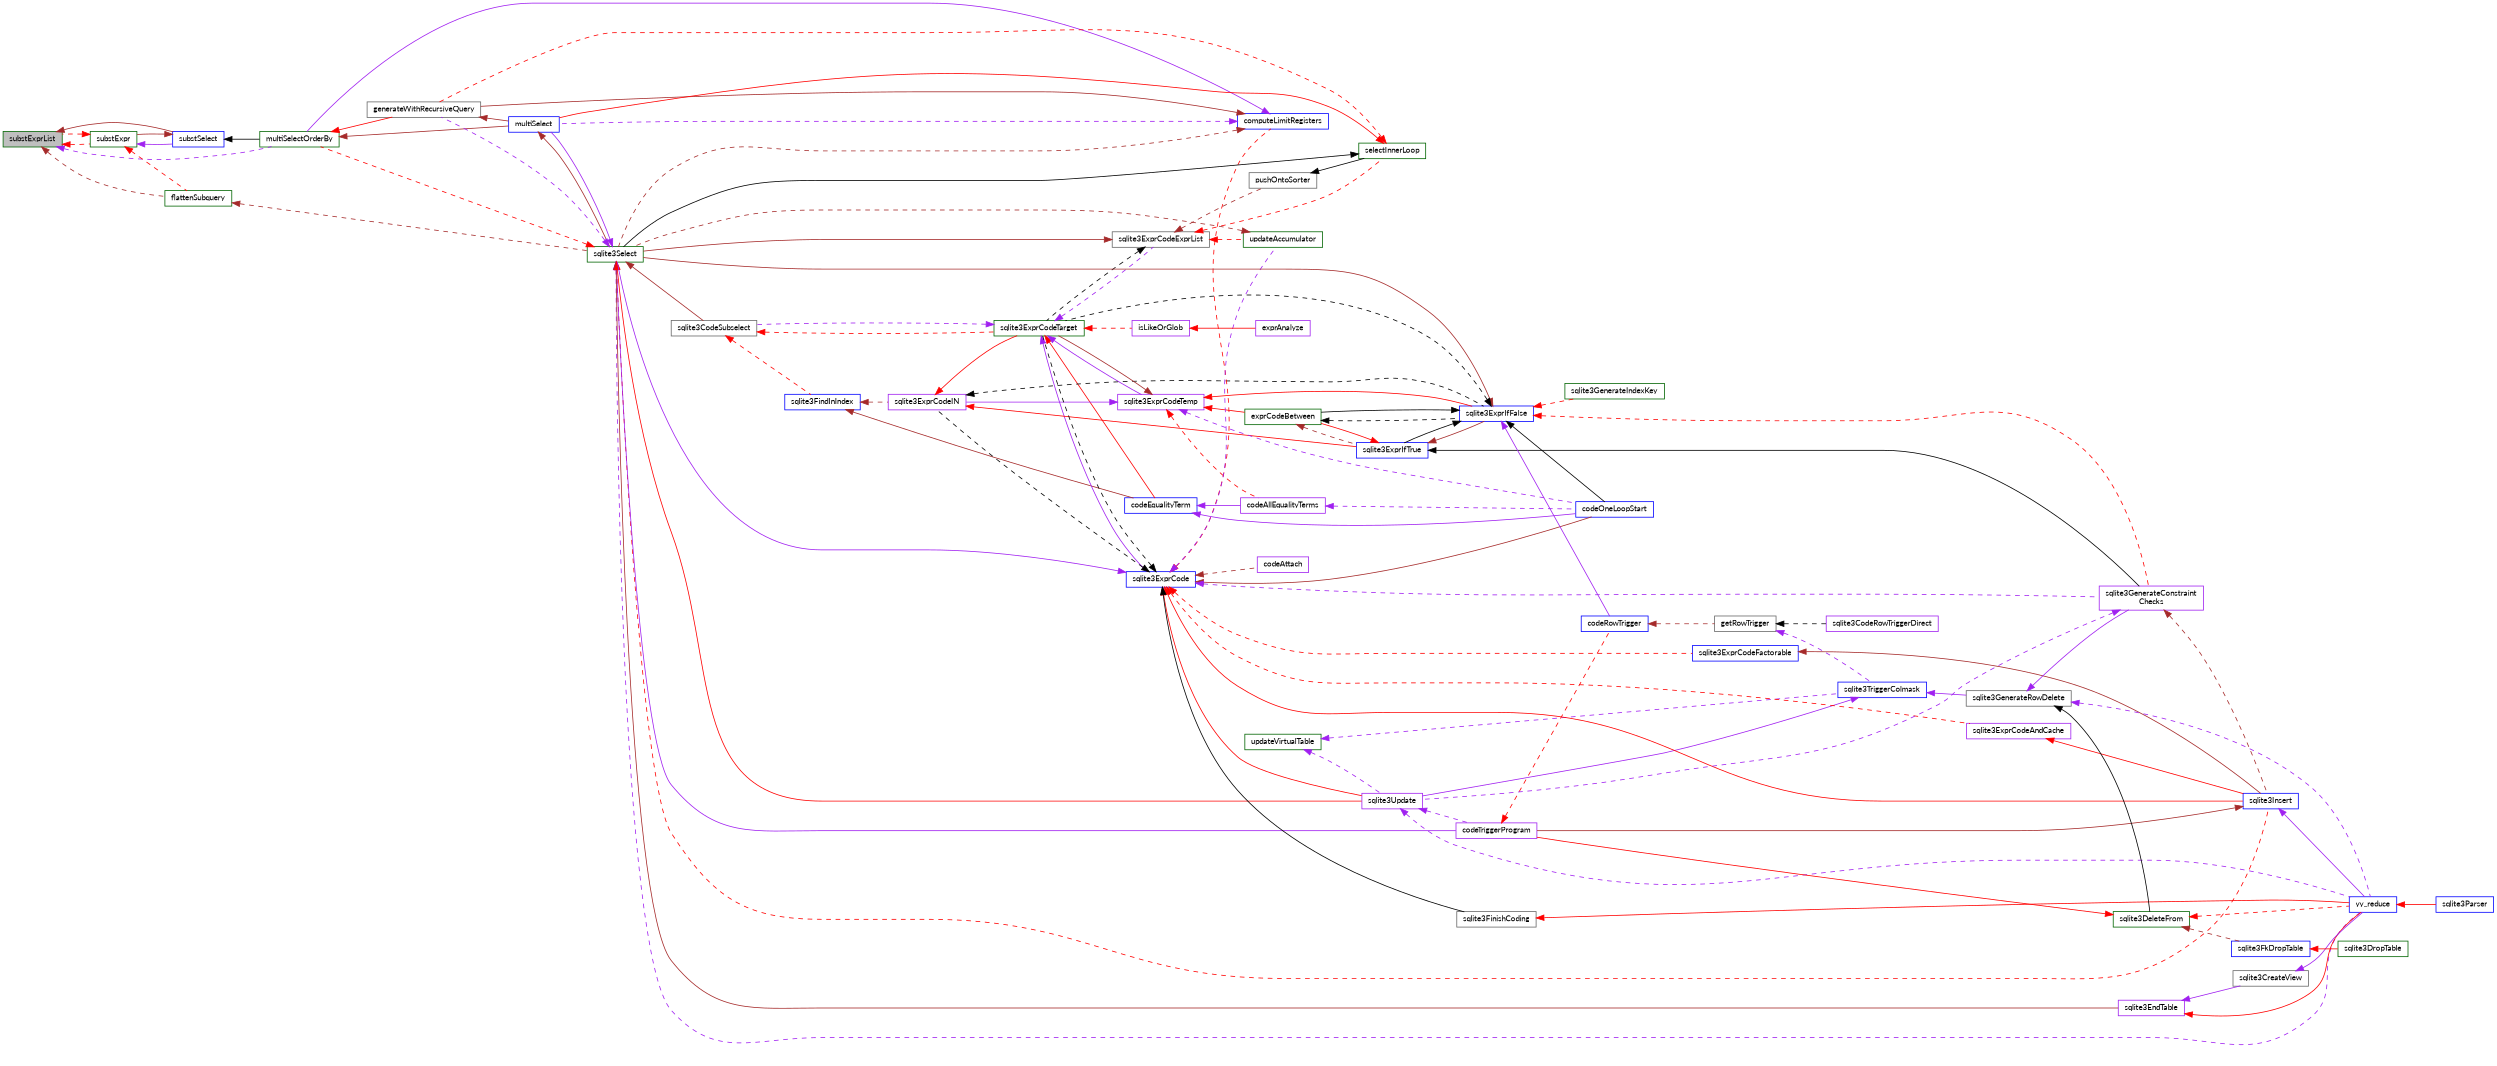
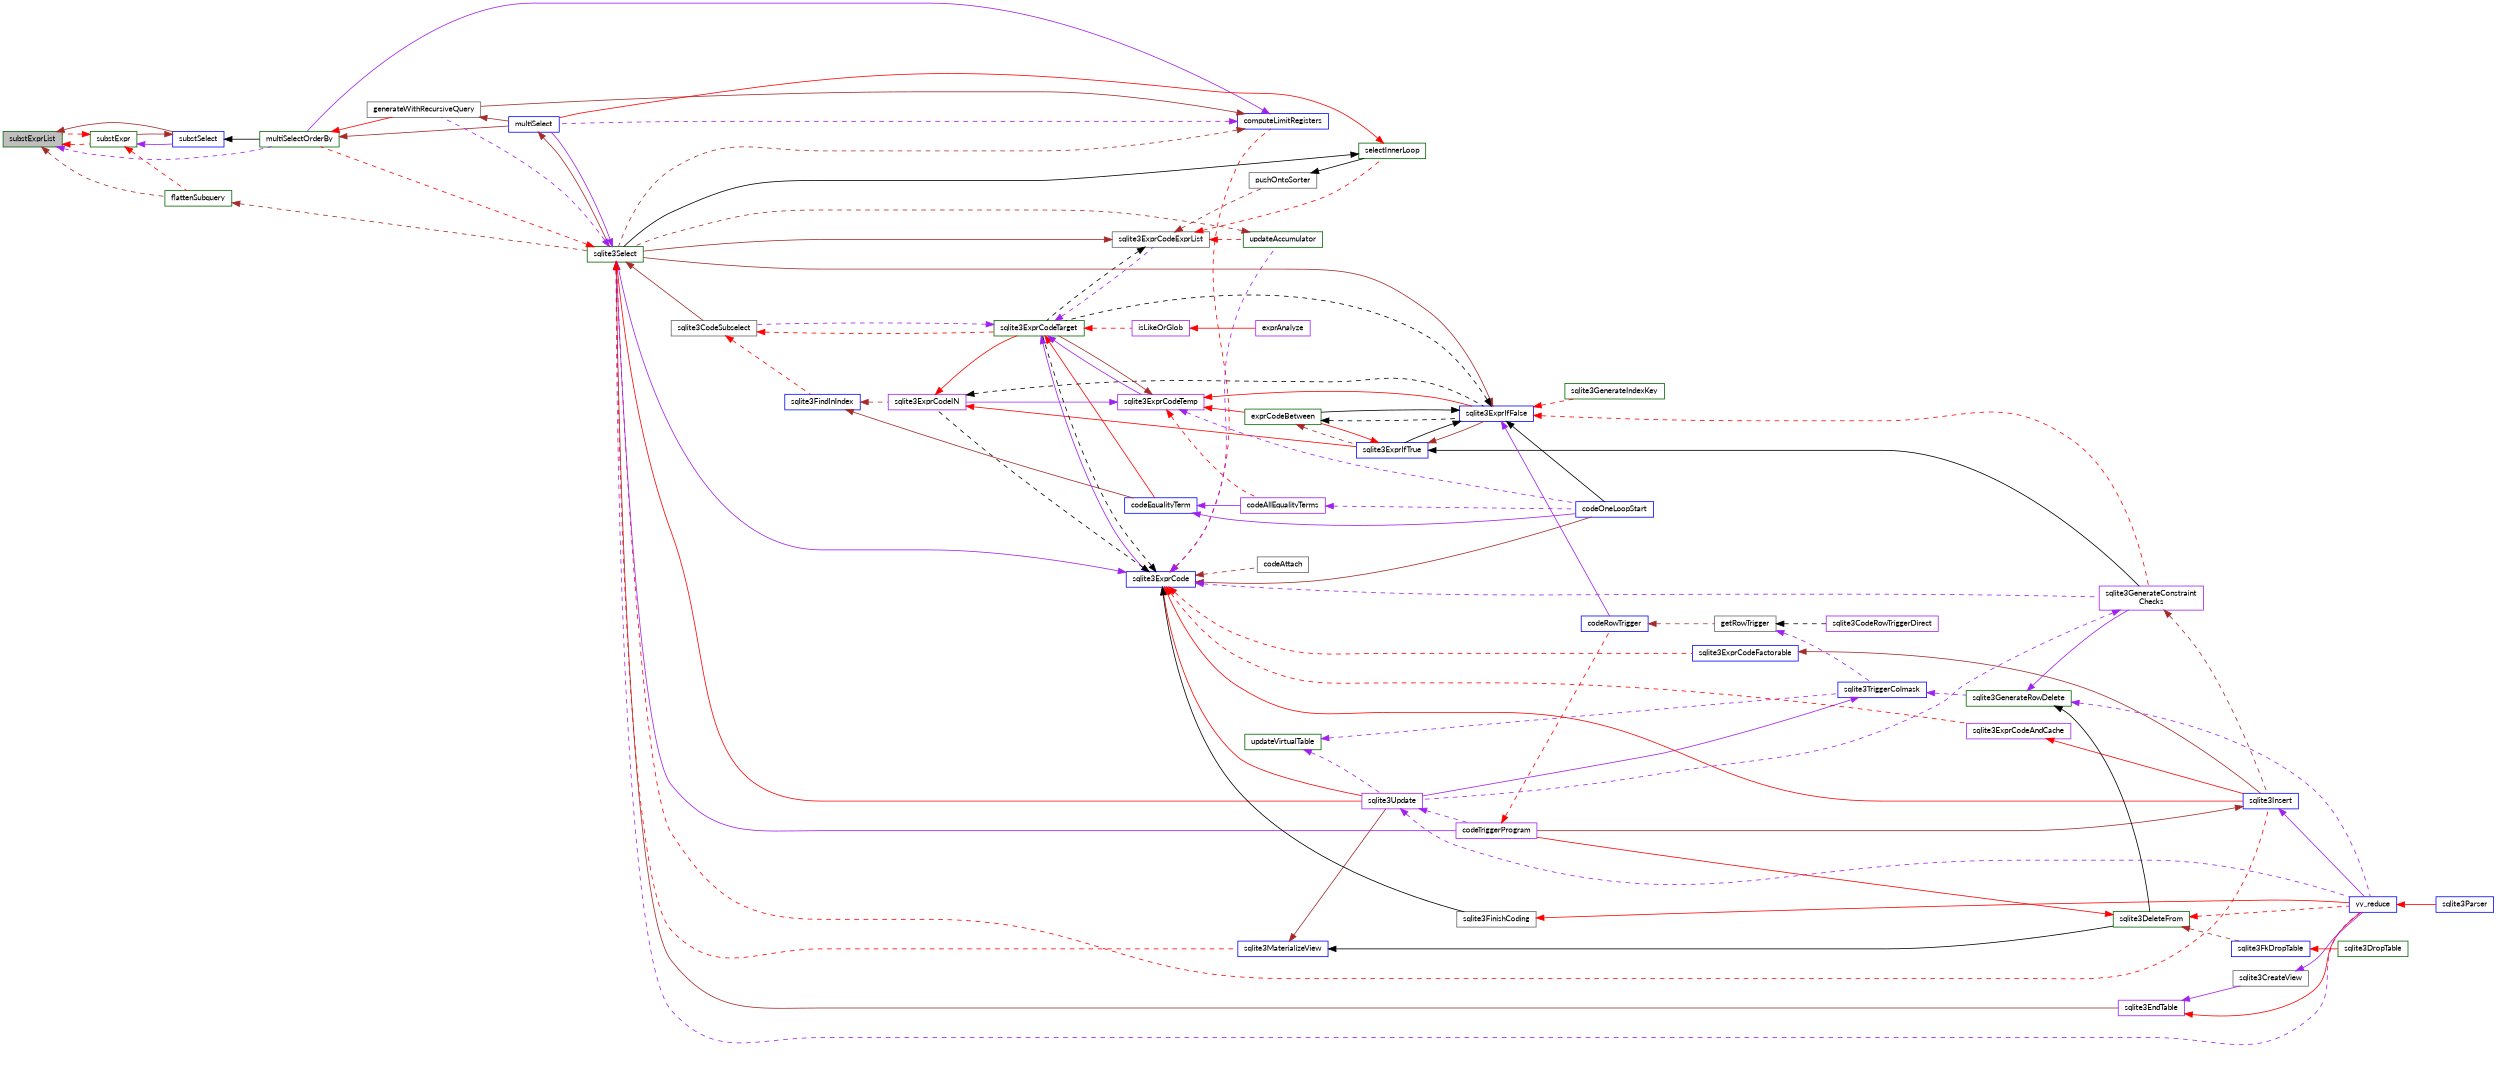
  digraph {
    fontname=Lato
    rankdir=LR
    node [color=blue fillcolor=white fontname=Lato fontsize=10 shape=record style=filled]
    edge [color=red dir=back fontname=Lato fontsize=10 labelfontname=FreeSans labelfontsize=10 style=solid]
    n1 [color=darkgreen fillcolor=grey75 fontcolor=black height=0.2 label=substExprList width=0.4]
    n2 [color=darkgreen height=0.2 label=multiSelectOrderBy width=0.4]
    n3 [color=darkgreen height=0.2 label=substExpr width=0.4]
    n4 [height=0.2 label=substSelect width=0.4]
    n5 [color=darkgreen height=0.2 label=flattenSubquery width=0.4]
    n6 [color=gray40 height=0.2 label=generateWithRecursiveQuery width=0.4]
    n7 [height=0.2 label=multiSelect width=0.4]
    n8 [color=darkgreen height=0.2 label=sqlite3Select width=0.4]
    n9 [color=gray40 height=0.2 label=sqlite3CodeSubselect width=0.4]
    n10 [height=0.2 label=sqlite3Insert width=0.4]
    n11 [color=purple height=0.2 label=codeTriggerProgram width=0.4]
    n12 [height=0.2 label=yy_reduce width=0.4]
    n13 [color=purple height=0.2 label=sqlite3EndTable width=0.4]
+   n14 [height=0.2 label=sqlite3MaterializeView width=0.4]
    n15 [color=purple height=0.2 label=sqlite3Update width=0.4]
    n16 [height=0.2 label=sqlite3FindInIndex width=0.4]
    n17 [color=darkgreen height=0.2 label=sqlite3ExprCodeTarget width=0.4]
    n18 [height=0.2 label=codeRowTrigger width=0.4]
    n19 [height=0.2 label=sqlite3Parser width=0.4]
    n20 [color=gray40 height=0.2 label=sqlite3CreateView width=0.4]
    n21 [color=darkgreen height=0.2 label=sqlite3DeleteFrom width=0.4]
    n22 [color=darkgreen height=0.2 label=updateVirtualTable width=0.4]
    n23 [height=0.2 label=sqlite3TriggerColmask width=0.4]
    n24 [color=purple height=0.2 label=sqlite3ExprCodeIN width=0.4]
    n25 [height=0.2 label=codeEqualityTerm width=0.4]
    n26 [color=purple height=0.2 label=sqlite3ExprCodeTemp width=0.4]
    n27 [height=0.2 label=sqlite3ExprCode width=0.4]
    n28 [color=gray40 height=0.2 label=sqlite3ExprCodeExprList width=0.4]
    n29 [color=purple height=0.2 label=isLikeOrGlob width=0.4]
    n30 [height=0.2 label=sqlite3ExprIfTrue width=0.4]
    n31 [height=0.2 label=sqlite3ExprIfFalse width=0.4]
    n32 [height=0.2 label=codeOneLoopStart width=0.4]
    n33 [color=purple height=0.2 label=codeAllEqualityTerms width=0.4]
    n34 [color=darkgreen height=0.2 label=exprCodeBetween width=0.4]
    n35 [color=purple height=0.2 label="sqlite3GenerateConstraint\lChecks" width=0.4]
    n36 [color=darkgreen height=0.2 label=sqlite3GenerateIndexKey width=0.4]
    n37 [height=0.2 label=sqlite3ExprCodeFactorable width=0.4]
    n38 [color=purple height=0.2 label=sqlite3ExprCodeAndCache width=0.4]
-   n39 [color=purple height=0.2 label=codeAttach width=0.4]
+   n39 [color=gray40 height=0.2 label=codeAttach width=0.4]
    n40 [color=gray40 height=0.2 label=sqlite3FinishCoding width=0.4]
    n41 [height=0.2 label=computeLimitRegisters width=0.4]
    n42 [color=darkgreen height=0.2 label=updateAccumulator width=0.4]
    n43 [color=gray40 height=0.2 label=pushOntoSorter width=0.4]
    n44 [color=darkgreen height=0.2 label=selectInnerLoop width=0.4]
    n45 [color=purple height=0.2 label=exprAnalyze width=0.4]
    n46 [color=gray40 height=0.2 label=getRowTrigger width=0.4]
    n47 [color=purple height=0.2 label=sqlite3CodeRowTriggerDirect width=0.4]
-   n48 [color=gray40 height=0.2 label=sqlite3GenerateRowDelete width=0.4]
+   n48 [color=darkgreen height=0.2 label=sqlite3GenerateRowDelete width=0.4]
    n49 [height=0.2 label=sqlite3FkDropTable width=0.4]
    n50 [color=darkgreen height=0.2 label=sqlite3DropTable width=0.4]
    n1 -> n2 [color=purple style=dashed]
    n1 -> n3 [style=dashed]
    n1 -> n4 [color=brown]
    n1 -> n5 [color=brown style=dashed]
    n2 -> n6
    n2 -> n7 [color=brown]
    n3 -> n1 [style=dashed]
    n3 -> n4 [color=purple]
    n3 -> n5 [style=dashed]
    n4 -> n2 [color=black]
    n4 -> n3 [color=brown]
    n5 -> n8 [color=brown style=dashed]
    n6 -> n7 [color=brown]
    n7 -> n8 [color=brown]
    n8 -> n2 [style=dashed]
    n8 -> n6 [color=purple style=dashed]
    n8 -> n7 [color=purple]
    n8 -> n9 [color=brown]
    n8 -> n10 [style=dashed]
    n8 -> n11 [color=purple]
    n8 -> n12 [color=purple style=dashed]
    n8 -> n13 [color=brown]
+   n8 -> n14 [style=dashed]
    n8 -> n15
    n9 -> n16 [style=dashed]
    n9 -> n17 [style=dashed]
    n10 -> n11 [color=brown]
    n10 -> n12 [color=purple]
    n11 -> n18 [style=dashed]
    n12 -> n19
    n13 -> n12
    n13 -> n20 [color=purple]
+   n14 -> n15 [color=brown]
+   n14 -> n21 [color=black]
    n15 -> n11 [color=purple style=dashed]
    n15 -> n12 [color=purple style=dashed]
    n16 -> n24 [color=brown style=dashed]
    n16 -> n25 [color=brown]
    n17 -> n9 [color=purple style=dashed]
    n17 -> n25
    n17 -> n26 [color=purple]
    n17 -> n27 [color=purple]
    n17 -> n28 [color=purple style=dashed]
    n17 -> n29 [style=dashed]
    n18 -> n46 [color=brown style=dashed]
    n20 -> n12 [color=purple]
    n21 -> n11
    n21 -> n12 [style=dashed]
    n21 -> n49 [color=brown style=dashed]
    n22 -> n15 [color=purple style=dashed]
    n22 -> n23 [color=purple style=dashed]
    n23 -> n15 [color=purple]
-   n23 -> n48 [color=purple]
+   n23 -> n48 [color=purple style=dashed]
    n24 -> n17
    n24 -> n30
    n24 -> n31 [color=black style=dashed]
    n25 -> n32 [color=purple]
    n25 -> n33 [color=purple]
    n26 -> n17 [color=brown]
    n26 -> n24 [color=purple]
    n26 -> n31
    n26 -> n32 [color=purple style=dashed]
    n26 -> n33 [style=dashed]
    n26 -> n34
    n27 -> n8 [color=purple]
    n27 -> n10
    n27 -> n15
    n27 -> n17 [color=black style=dashed]
    n27 -> n24 [color=black style=dashed]
    n27 -> n32 [color=brown]
    n27 -> n35 [color=purple style=dashed]
    n27 -> n37 [style=dashed]
    n27 -> n38 [style=dashed]
    n27 -> n39 [color=brown style=dashed]
    n27 -> n40 [color=black]
    n27 -> n41 [style=dashed]
    n27 -> n42 [color=purple style=dashed]
    n28 -> n8 [color=brown]
    n28 -> n17 [color=black style=dashed]
    n28 -> n42 [style=dashed]
    n28 -> n43 [color=brown style=dashed]
    n28 -> n44 [style=dashed]
    n29 -> n45
    n30 -> n31 [color=brown]
    n30 -> n34
    n30 -> n35 [color=black]
    n31 -> n8 [color=brown]
    n31 -> n17 [color=black style=dashed]
    n31 -> n18 [color=purple]
    n31 -> n30 [color=black]
    n31 -> n32 [color=black]
    n31 -> n34 [color=black]
    n31 -> n35 [style=dashed]
    n31 -> n36 [style=dashed]
    n33 -> n32 [color=purple style=dashed]
    n34 -> n30 [color=brown style=dashed]
    n34 -> n31 [color=black style=dashed]
    n35 -> n10 [color=brown style=dashed]
    n35 -> n15 [color=purple style=dashed]
    n37 -> n10 [color=brown]
    n38 -> n10
    n40 -> n12
    n41 -> n2 [color=purple]
    n41 -> n6 [color=brown]
    n41 -> n7 [color=purple style=dashed]
    n41 -> n8 [color=brown style=dashed]
    n42 -> n8 [color=brown style=dashed]
    n43 -> n44 [color=black]
-   n44 -> n6 [style=dashed]
    n44 -> n7
    n44 -> n8 [color=black]
    n46 -> n23 [color=purple style=dashed]
    n46 -> n47 [color=black style=dashed]
    n48 -> n12 [color=purple style=dashed]
    n48 -> n21 [color=black]
    n48 -> n35 [color=purple]
    n49 -> n50
  }
